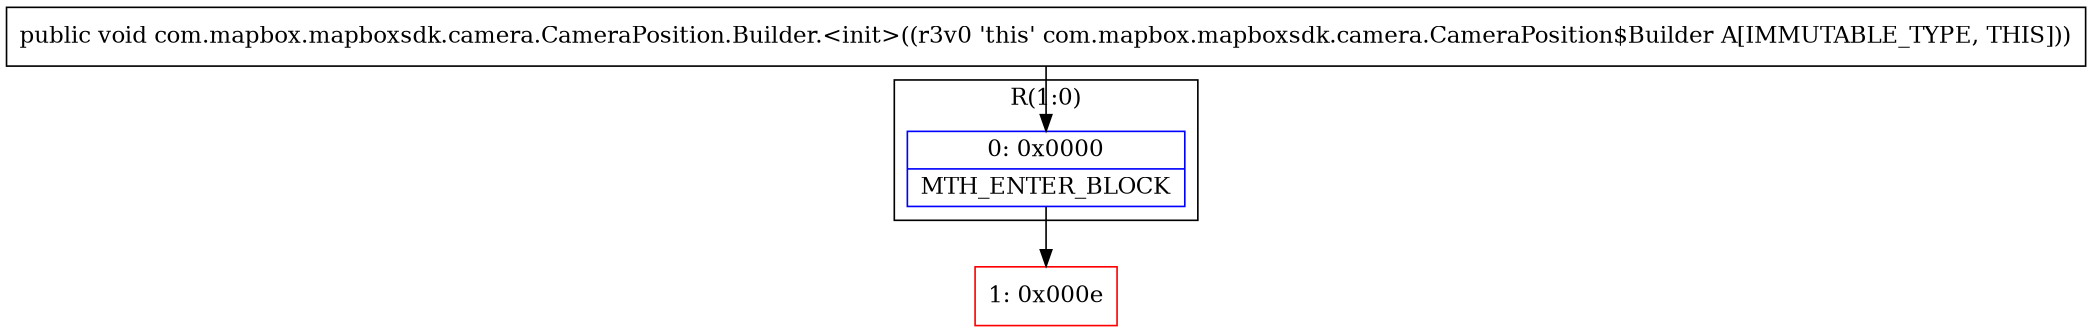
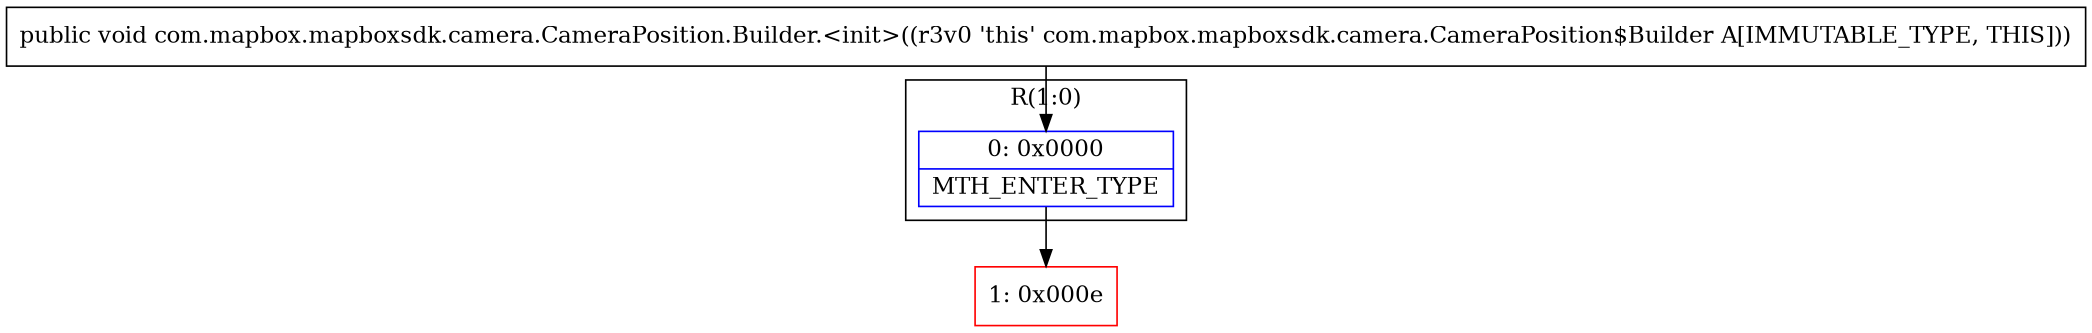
  digraph {
    node [shape=record]
-   n1 [color=blue label="{0\:\ 0x0000|MTH_ENTER_BLOCK\l}"]
+   n1 [color=blue label="{0\:\ 0x0000|MTH_ENTER_TYPE\l}"]
    n2 [color=red label="{1\:\ 0x000e}"]
    n3 [label="{public void com.mapbox.mapboxsdk.camera.CameraPosition.Builder.\<init\>((r3v0 'this' com.mapbox.mapboxsdk.camera.CameraPosition$Builder A[IMMUTABLE_TYPE, THIS])) }"]
    subgraph cluster_1 {
      label="R(1:0)"
      n1
    }
    n1 -> n2
    n3 -> n1
  }
